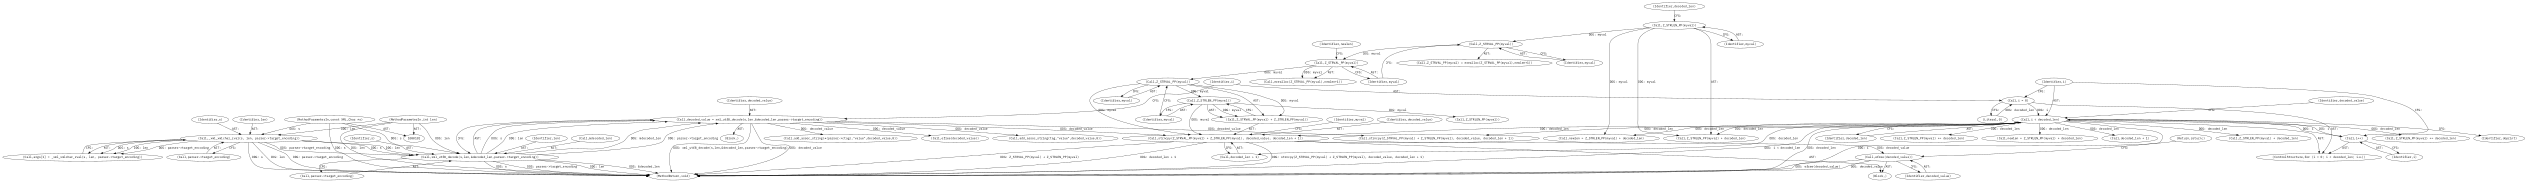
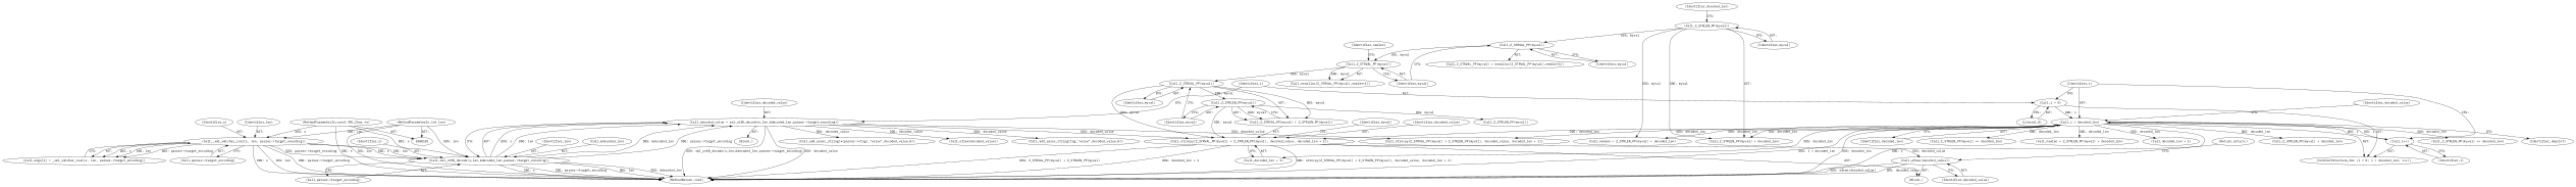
  digraph {
    fontname="IBM Plex Mono"
    node [fontname="IBM Plex Mono"]
    edge [fontname="IBM Plex Mono"]
    n1 [label="(Call,strncpy(Z_STRVAL_PP(myval) + Z_STRLEN_PP(myval), decoded_value, decoded_len + 1))"]
    n2 [label="(Call,efree(decoded_value))"]
    n3 [label="(MethodReturn,void)"]
    n4 [label="(Block,)"]
    n5 [label="(Call,decoded_len + 1)"]
    n6 [label="(Identifier,decoded_value)"]
    n7 [label="(Call,Z_STRVAL_PP(myval))"]
    n8 [label="(Call,Z_STRLEN_PP(myval))"]
    n9 [label="(Call,Z_STRVAL_PP(myval) + Z_STRLEN_PP(myval))"]
    n10 [label="(Identifier,myval)"]
    n11 [label="(Call,Z_STRLEN_PP(myval))"]
    n12 [label="(Identifier,myval)"]
    n13 [label="(Call,Z_STRVAL_PP(myval))"]
    n14 [label="(Identifier,myval)"]
    n15 [label="(Call,erealloc(Z_STRVAL_PP(myval),newlen+1))"]
    n16 [label="(Call,Z_STRVAL_PP(myval))"]
    n17 [label="(Call,Z_STRVAL_PP(myval) = erealloc(Z_STRVAL_PP(myval),newlen+1))"]
    n18 [label="(Identifier,myval)"]
    n19 [label="(Call,Z_STRLEN_PP(myval))"]
    n20 [label="(Call,newlen = Z_STRLEN_PP(myval) + decoded_len)"]
    n21 [label="(Call,Z_STRLEN_PP(myval) + decoded_len)"]
    n22 [label="(Identifier,myval)"]
    n23 [label="(Call,decoded_value = xml_utf8_decode(s,len,&decoded_len,parser->target_encoding))"]
    n24 [label="(Call,xml_utf8_decode(s,len,&decoded_len,parser->target_encoding))"]
    n25 [label="(Call,add_assoc_string(tag,\"value\",decoded_value,0))"]
    n26 [label="(Block,)"]
    n27 [label="(Call,add_assoc_string(*(parser->ctag),\"value\",decoded_value,0))"]
    n28 [label="(Call,strncpy(Z_STRVAL_PP(myval) + Z_STRLEN_PP(myval), decoded_value, decoded_len + 1))"]
    n29 [label="(Call,efree(decoded_value))"]
    n30 [label="(Call,parser->target_encoding)"]
    n31 [label="(Call,_xml_xmlchar_zval(s, len, parser->target_encoding))"]
    n32 [label="(Call,parser->target_encoding)"]
    n33 [label="(Call,args[1] = _xml_xmlchar_zval(s, len, parser->target_encoding))"]
    n34 [label="(MethodParameterIn,const XML_Char *s)"]
    1000101
    n36 [label="(MethodParameterIn,int len)"]
    n37 [label="(Call,i < decoded_len)"]
    n38 [label="(Call,i++)"]
    n39 [label="(Call,Z_STRLEN_PP(myval) += decoded_len)"]
    n40 [label="(Call,newlen = Z_STRLEN_PP(myval) + decoded_len)"]
    n41 [label="(Call,decoded_len + 1)"]
    n42 [label="(Call,Z_STRLEN_PP(myval) + decoded_len)"]
    n43 [label="(Identifier,decoded_len)"]
    n44 [label="(ControlStructure,for (i = 0; i < decoded_len; i++))"]
    n45 [label="(Call,Z_STRLEN_PP(myval) += decoded_len)"]
    n46 [label="(Identifier,doprint)"]
    n47 [label="(Identifier,i)"]
    n48 [label="(Call,i = 0)"]
    n49 [label="(Literal,0)"]
    n50 [label="(Identifier,decoded_value)"]
    n51 [label="(Call,&decoded_len)"]
    n52 [label="(Identifier,i)"]
    n53 [label="(Identifier,myval)"]
    n54 [label="(Identifier,s)"]
    n55 [label="(Identifier,decoded_value)"]
    n56 [label="(Identifier,len)"]
    n57 [label="(Identifier,i)"]
    n58 [label="(Identifier,s)"]
    n59 [label="(Identifier,decoded_len)"]
    n60 [label="(Identifier,len)"]
    n61 [label="(Identifier,decoded_value)"]
    n62 [label="(Identifier,newlen)"]
    n63 [label="(Return,return;)"]
    n1 -> n2 [label="DDG: decoded_value"]
    n1 -> n3 [label="DDG: strncpy(Z_STRVAL_PP(myval) + Z_STRLEN_PP(myval), decoded_value, decoded_len + 1)"]
    n1 -> n3 [label="DDG: Z_STRVAL_PP(myval) + Z_STRLEN_PP(myval)"]
    n1 -> n3 [label="DDG: decoded_len + 1"]
    n1 -> n4 [label="AST: "]
    n1 -> n5 [label="CFG: "]
    n2 -> n3 [label="DDG: decoded_value"]
    n2 -> n3 [label="DDG: efree(decoded_value)"]
    n2 -> n4 [label="AST: "]
    n2 -> n6 [label="CFG: "]
    n5 -> n1 [label="AST: "]
    n6 -> n2 [label="AST: "]
    n7 -> n1 [label="DDG: myval"]
    n7 -> n8 [label="DDG: myval"]
    n7 -> n9 [label="AST: "]
    n7 -> n9 [label="DDG: myval"]
    n7 -> n10 [label="CFG: "]
    n8 -> n1 [label="DDG: myval"]
    n8 -> n9 [label="AST: "]
    n8 -> n9 [label="DDG: myval"]
    n8 -> n11 [label="DDG: myval"]
    n8 -> n12 [label="CFG: "]
    n9 -> n1 [label="AST: "]
    n9 -> n8 [label="CFG: "]
    n10 -> n7 [label="AST: "]
    n12 -> n7 [label="CFG: "]
    n12 -> n8 [label="AST: "]
    n13 -> n7 [label="DDG: myval"]
    n13 -> n14 [label="CFG: "]
    n13 -> n15 [label="AST: "]
    n13 -> n15 [label="DDG: myval"]
    n14 -> n13 [label="AST: "]
    n14 -> n16 [label="CFG: "]
    n16 -> n13 [label="DDG: myval"]
    n16 -> n17 [label="AST: "]
    n16 -> n18 [label="CFG: "]
    n18 -> n16 [label="AST: "]
    n19 -> n16 [label="DDG: myval"]
    n19 -> n20 [label="DDG: myval"]
    n19 -> n21 [label="AST: "]
    n19 -> n21 [label="DDG: myval"]
    n19 -> n22 [label="CFG: "]
    n22 -> n19 [label="AST: "]
    n23 -> n1 [label="DDG: decoded_value"]
    n23 -> n3 [label="DDG: xml_utf8_decode(s,len,&decoded_len,parser->target_encoding)"]
    n23 -> n3 [label="DDG: decoded_value"]
    n23 -> n24 [label="CFG: "]
    n23 -> n25 [label="DDG: decoded_value"]
    n23 -> n26 [label="AST: "]
    n23 -> n27 [label="DDG: decoded_value"]
    n23 -> n28 [label="DDG: decoded_value"]
    n23 -> n29 [label="DDG: decoded_value"]
    n24 -> n3 [label="DDG: s"]
    n24 -> n3 [label="DDG: parser->target_encoding"]
    n24 -> n3 [label="DDG: len"]
    n24 -> n3 [label="DDG: &decoded_len"]
    n24 -> n23 [label="AST: "]
    n24 -> n23 [label="DDG: s"]
    n24 -> n23 [label="DDG: len"]
    n24 -> n23 [label="DDG: &decoded_len"]
    n24 -> n23 [label="DDG: parser->target_encoding"]
    n24 -> n30 [label="CFG: "]
    n30 -> n24 [label="AST: "]
    n31 -> n3 [label="DDG: s"]
    n31 -> n3 [label="DDG: len"]
    n31 -> n3 [label="DDG: parser->target_encoding"]
    n31 -> n24 [label="DDG: s"]
    n31 -> n24 [label="DDG: len"]
    n31 -> n24 [label="DDG: parser->target_encoding"]
    n31 -> n32 [label="CFG: "]
    n31 -> n33 [label="AST: "]
    n31 -> n33 [label="DDG: s"]
    n31 -> n33 [label="DDG: len"]
    n31 -> n33 [label="DDG: parser->target_encoding"]
    n32 -> n31 [label="AST: "]
    n33 -> n31 [label="CFG: "]
    n34 -> n3 [label="DDG: s"]
    n34 -> n24 [label="DDG: s"]
    n34 -> n31 [label="DDG: s"]
    n34 -> 1000101 [label="AST: "]
    n36 -> n3 [label="DDG: len"]
    n36 -> n24 [label="DDG: len"]
    n36 -> n31 [label="DDG: len"]
    n36 -> 1000101 [label="AST: "]
    n37 -> n1 [label="DDG: decoded_len"]
    n37 -> n3 [label="DDG: decoded_len"]
    n37 -> n3 [label="DDG: i"]
    n37 -> n3 [label="DDG: i < decoded_len"]
    n37 -> n5 [label="DDG: decoded_len"]
    n37 -> n20 [label="DDG: decoded_len"]
    n37 -> n21 [label="DDG: decoded_len"]
    n37 -> n28 [label="DDG: decoded_len"]
    n37 -> n38 [label="DDG: i"]
    n37 -> n39 [label="DDG: decoded_len"]
    n37 -> n40 [label="DDG: decoded_len"]
    n37 -> n41 [label="DDG: decoded_len"]
    n37 -> n42 [label="DDG: decoded_len"]
    n37 -> n43 [label="CFG: "]
    n37 -> n44 [label="AST: "]
    n37 -> n45 [label="DDG: decoded_len"]
    n37 -> n46 [label="CFG: "]
    n38 -> n37 [label="DDG: i"]
    n38 -> n44 [label="AST: "]
    n38 -> n47 [label="CFG: "]
    n43 -> n37 [label="AST: "]
    n47 -> n38 [label="AST: "]
    n48 -> n37 [label="DDG: i"]
    n48 -> n44 [label="AST: "]
    n48 -> n49 [label="CFG: "]
-   n49 -> n48 [label="DDG: decoded_len"]
+   n49 -> n48 [label="AST: "]
    n50 -> n1 [label="AST: "]
    n51 -> n24 [label="AST: "]
    n52 -> n37 [label="AST: "]
    n52 -> n38 [label="CFG: "]
    n52 -> n48 [label="CFG: "]
    n53 -> n1 [label="CFG: "]
    n54 -> n31 [label="AST: "]
    n55 -> n23 [label="AST: "]
    n56 -> n31 [label="AST: "]
    n57 -> n23 [label="CFG: "]
    n57 -> n48 [label="AST: "]
    n58 -> n24 [label="AST: "]
    n59 -> n19 [label="CFG: "]
    n60 -> n24 [label="AST: "]
    n61 -> n37 [label="CFG: "]
    n62 -> n13 [label="CFG: "]
    n63 -> n2 [label="CFG: "]
  }
